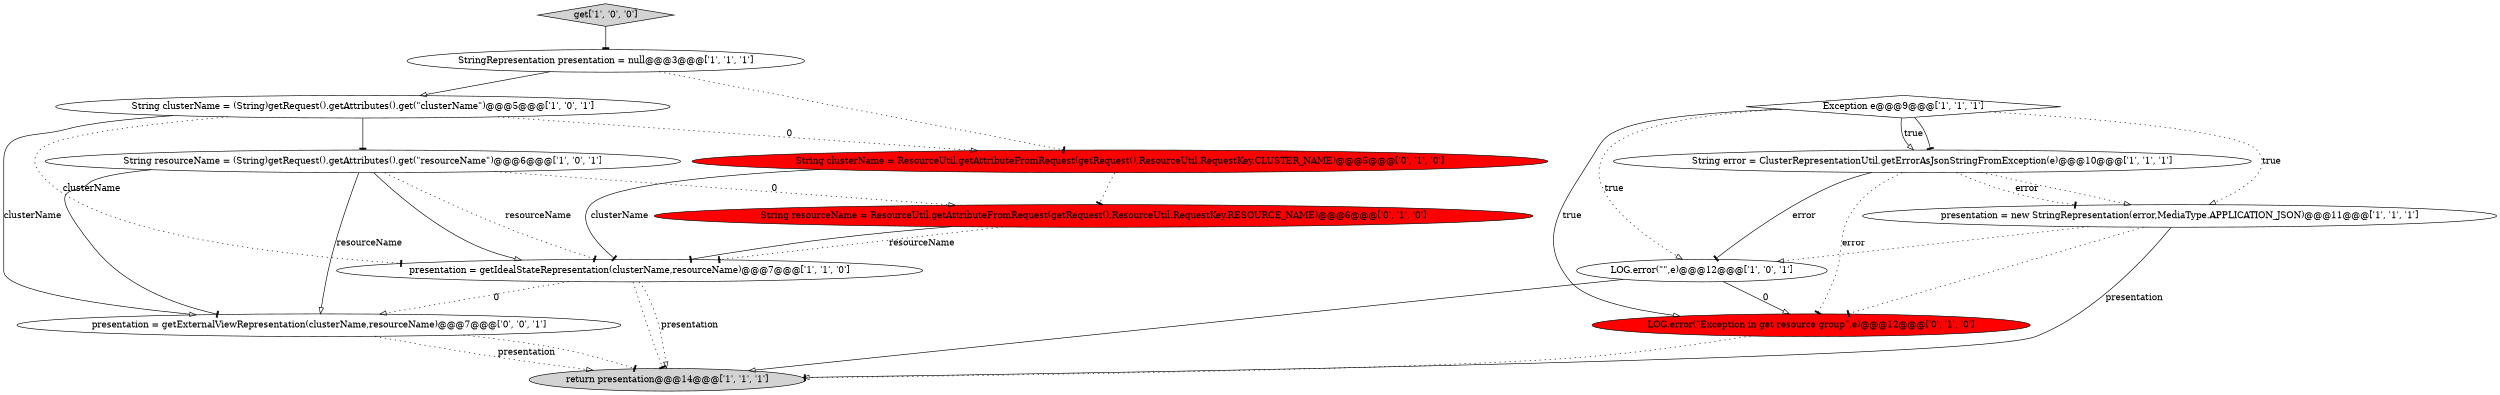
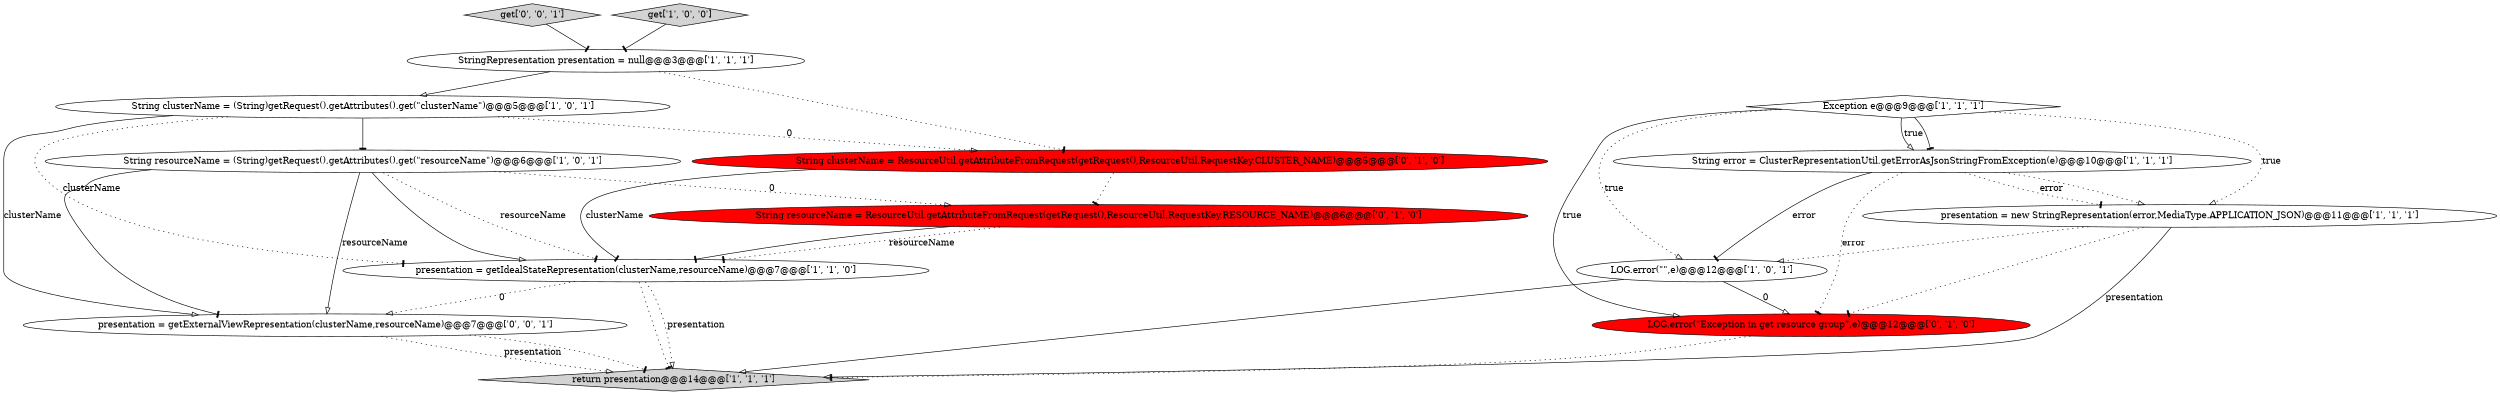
  digraph {
    node [fillcolor=white shape=ellipse style=filled]
    edge [arrowhead=tee style=dotted]
    n1 [label="String resourceName = (String)getRequest().getAttributes().get(\"resourceName\")@@@6@@@['1', '0', '1']"]
    n2 [label="presentation = getIdealStateRepresentation(clusterName,resourceName)@@@7@@@['1', '1', '0']"]
    n3 [label="presentation = getExternalViewRepresentation(clusterName,resourceName)@@@7@@@['0', '0', '1']"]
    n4 [fillcolor=red label="String resourceName = ResourceUtil.getAttributeFromRequest(getRequest(),ResourceUtil.RequestKey.RESOURCE_NAME)@@@6@@@['0', '1', '0']"]
-   n5 [fillcolor=lightgray label="return presentation@@@14@@@['1', '1', '1']"]
+   n5 [fillcolor=lightgray label="return presentation@@@14@@@['1', '1', '1']" shape=diamond]
    n6 [fillcolor=red label="LOG.error(\"Exception in get resource group\",e)@@@12@@@['0', '1', '0']"]
    n7 [fillcolor=red label="String clusterName = ResourceUtil.getAttributeFromRequest(getRequest(),ResourceUtil.RequestKey.CLUSTER_NAME)@@@5@@@['0', '1', '0']"]
+   n8 [fillcolor=lightgray label="get['0', '0', '1']" shape=diamond]
    n9 [label="StringRepresentation presentation = null@@@3@@@['1', '1', '1']"]
    n10 [label="String clusterName = (String)getRequest().getAttributes().get(\"clusterName\")@@@5@@@['1', '0', '1']"]
    n11 [label="Exception e@@@9@@@['1', '1', '1']" shape=diamond]
    n12 [label="LOG.error(\"\",e)@@@12@@@['1', '0', '1']"]
    n13 [label="String error = ClusterRepresentationUtil.getErrorAsJsonStringFromException(e)@@@10@@@['1', '1', '1']"]
    n14 [label="presentation = new StringRepresentation(error,MediaType.APPLICATION_JSON)@@@11@@@['1', '1', '1']"]
    n15 [fillcolor=lightgray label="get['1', '0', '0']" shape=diamond]
    n1 -> n2 [arrowhead=onormal style=solid]
    n1 -> n2 [label=resourceName]
    n1 -> n3 [arrowhead=onormal label=resourceName style=solid]
    n1 -> n3 [style=solid]
    n1 -> n4 [arrowhead=onormal label=0]
    n2 -> n3 [arrowhead=onormal label=0]
    n2 -> n5
    n2 -> n5 [arrowhead=onormal label=presentation]
    n3 -> n5 [arrowhead=onormal label=presentation]
    n3 -> n5
    n4 -> n2 [label=resourceName]
    n4 -> n2 [style=solid]
    n6 -> n5
    n7 -> n2 [label=clusterName style=solid]
    n7 -> n4
+   n8 -> n9 [style=solid]
    n9 -> n7
    n9 -> n10 [arrowhead=onormal style=solid]
    n10 -> n1 [style=solid]
    n10 -> n2 [label=clusterName]
    n10 -> n3 [arrowhead=onormal label=clusterName style=solid]
    n10 -> n7 [arrowhead=onormal label=0]
    n11 -> n6 [arrowhead=onormal label=true style=solid]
    n11 -> n12 [arrowhead=onormal label=true]
    n11 -> n13 [arrowhead=onormal label=true style=solid]
    n11 -> n13 [style=solid]
    n11 -> n14 [arrowhead=onormal label=true]
    n12 -> n5 [arrowhead=onormal style=solid]
    n12 -> n6 [arrowhead=onormal label=0 style=solid]
    n13 -> n6 [label=error]
    n13 -> n12 [label=error style=solid]
    n13 -> n14 [arrowhead=onormal]
    n13 -> n14 [label=error]
    n14 -> n5 [arrowhead=onormal label=presentation style=solid]
    n14 -> n6
    n14 -> n12 [arrowhead=onormal]
    n15 -> n9 [style=solid]
  }
